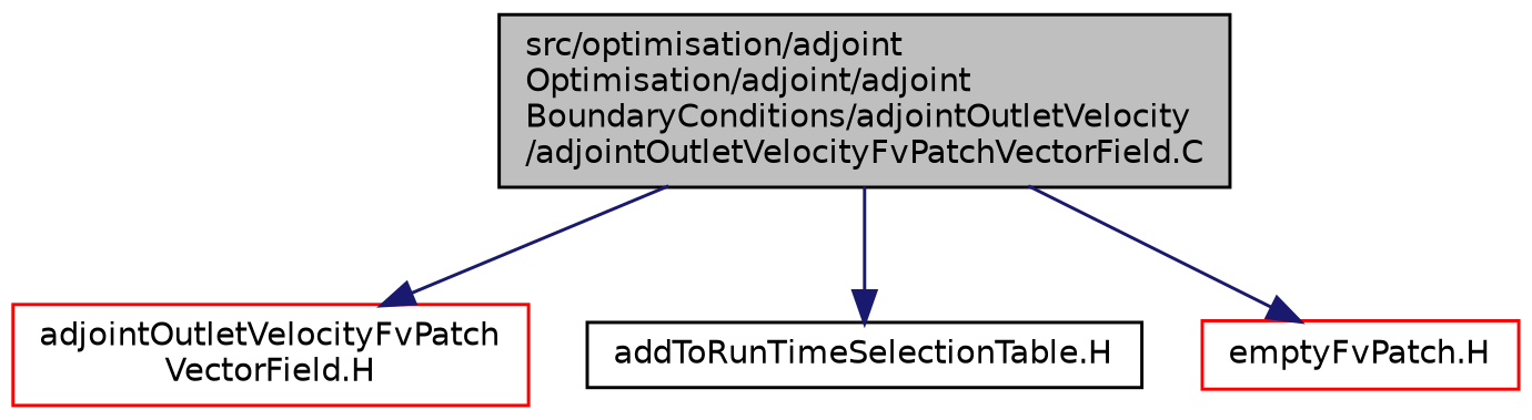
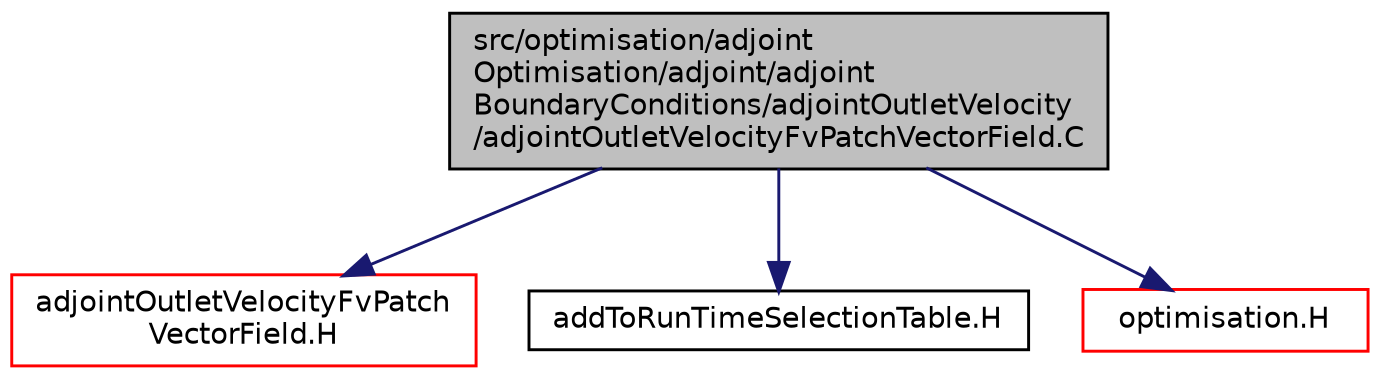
  digraph {
    node [color=black fontname=Helvetica fontsize=10 shape=record]
    edge [color=midnightblue fontname=Helvetica fontsize=10 labelfontname=Helvetica labelfontsize=10 style=solid]
    n1 [fillcolor=grey75 fontcolor=black height=0.2 label="src/optimisation/adjoint\lOptimisation/adjoint/adjoint\lBoundaryConditions/adjointOutletVelocity\l/adjointOutletVelocityFvPatchVectorField.C" style=filled width=0.4]
    n2 [color=red height=0.2 label="adjointOutletVelocityFvPatch\lVectorField.H" width=0.4]
    n3 [height=0.2 label="addToRunTimeSelectionTable.H" width=0.4]
-   n4 [color=red height=0.2 label="emptyFvPatch.H" width=0.4]
+   n4 [color=red height=0.2 label="optimisation.H" width=0.4]
    n1 -> n2
    n1 -> n3
    n1 -> n4
  }
